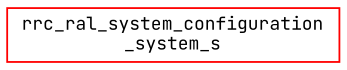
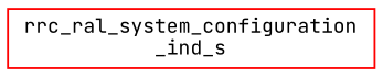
  digraph {
    rankdir=LR
    fontname="JetBrains Mono"
-   n1 [color=red fillcolor=white fontname="JetBrains Mono" fontsize=10 height=0.2 label="rrc_ral_system_configuration\l_system_s" shape=record style=filled width=0.4]
+   n1 [color=red fillcolor=white fontname="JetBrains Mono" fontsize=10 height=0.2 label="rrc_ral_system_configuration\l_ind_s" shape=record style=filled width=0.4]
  }
